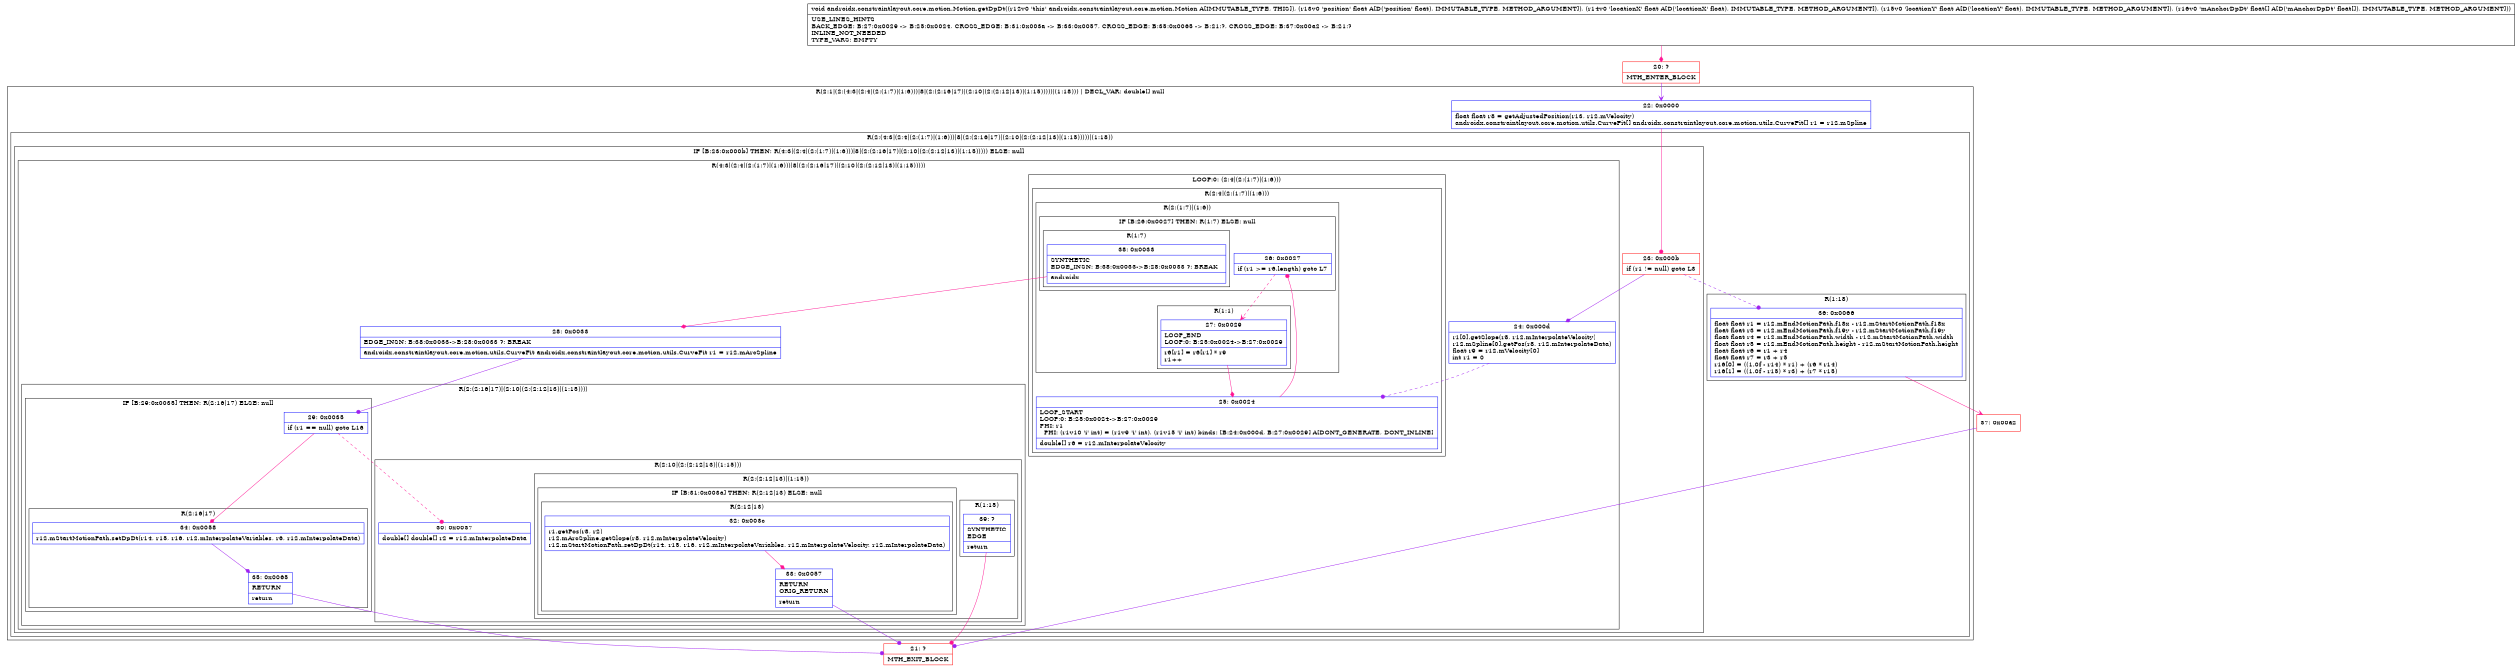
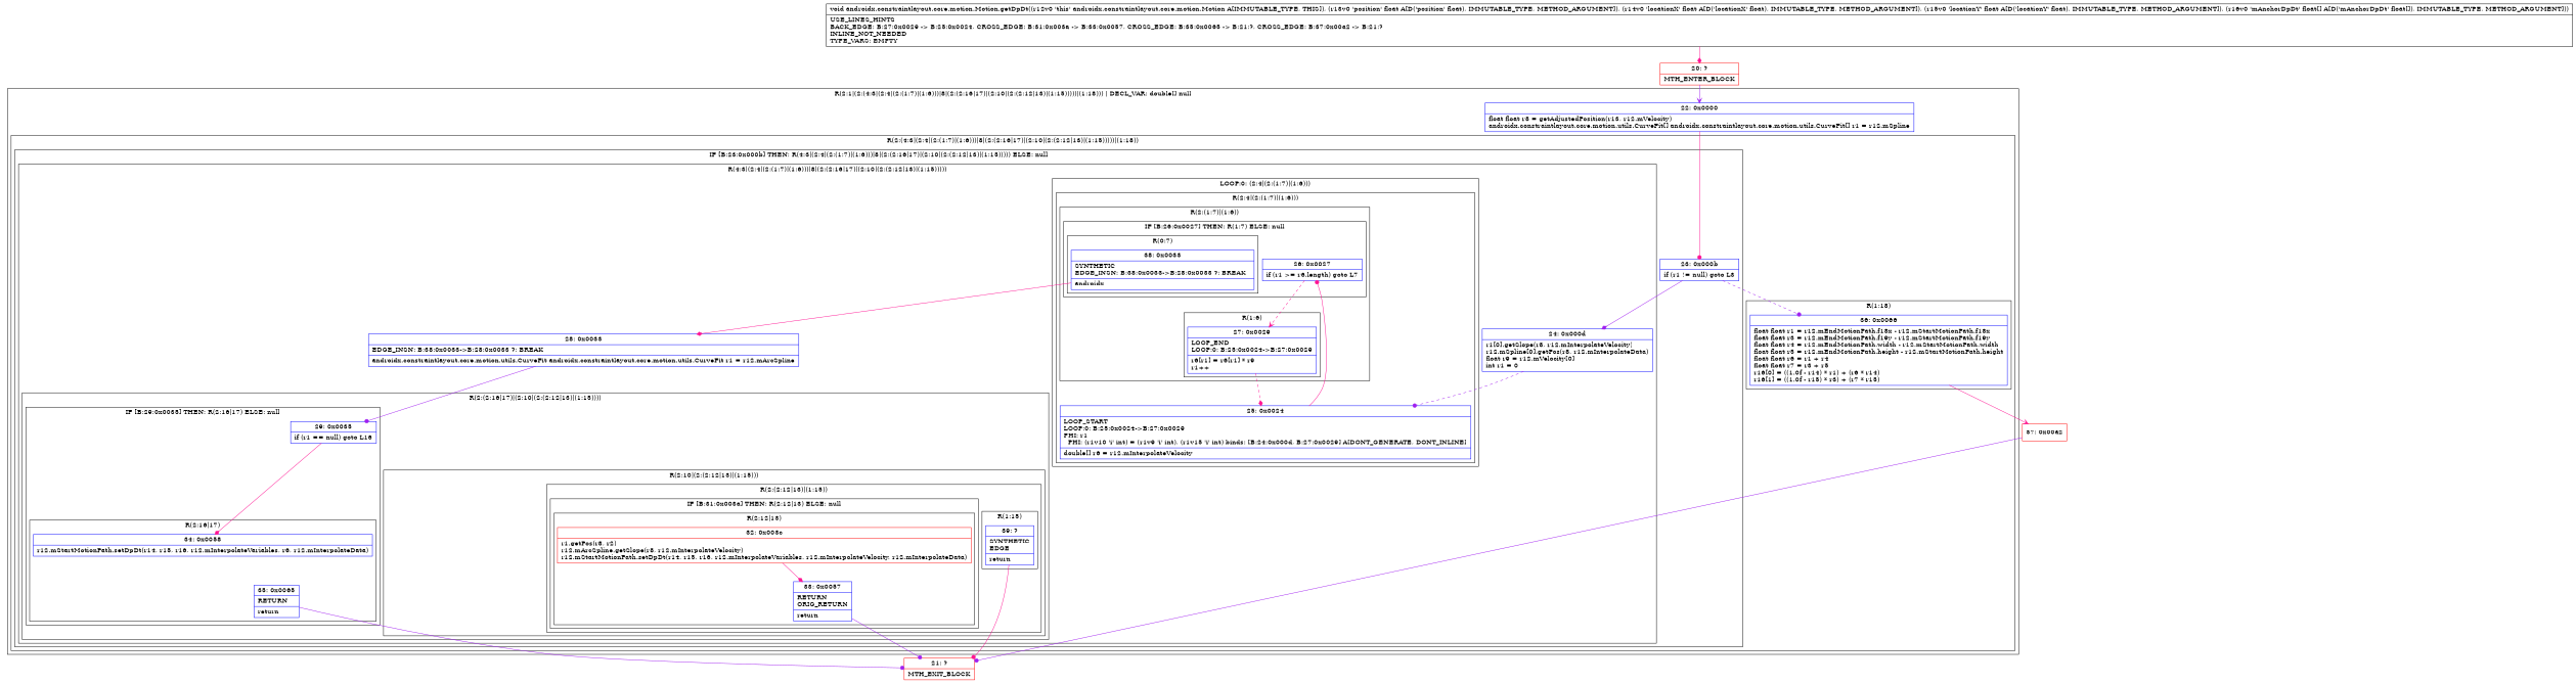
  digraph {
    node [color=blue shape=record]
    edge [arrowhead=dot color=deeppink]
    n1 [label="{38\:\ 0x0033|SYNTHETIC\lEDGE_INSN: B:38:0x0033\-\>B:28:0x0033 ?: BREAK  \l|androidx\l}"]
    n2 [label="{26\:\ 0x0027|if (r1 \>= r6.length) goto L7\l}"]
    n3 [label="{27\:\ 0x0029|LOOP_END\lLOOP:0: B:25:0x0024\-\>B:27:0x0029\l|r6[r1] = r6[r1] * r9\lr1++\l}"]
    n4 [label="{25\:\ 0x0024|LOOP_START\lLOOP:0: B:25:0x0024\-\>B:27:0x0029\lPHI: r1 \l  PHI: (r1v10 'i' int) = (r1v9 'i' int), (r1v15 'i' int) binds: [B:24:0x000d, B:27:0x0029] A[DONT_GENERATE, DONT_INLINE]\l|double[] r6 = r12.mInterpolateVelocity\l}"]
    n5 [label="{34\:\ 0x0058|r12.mStartMotionPath.setDpDt(r14, r15, r16, r12.mInterpolateVariables, r6, r12.mInterpolateData)\l}"]
    n6 [label="{35\:\ 0x0065|RETURN\l|return\l}"]
    n7 [label="{29\:\ 0x0035|if (r1 == null) goto L16\l}"]
-   n8 [label="{32\:\ 0x003c|r1.getPos(r8, r2)\lr12.mArcSpline.getSlope(r8, r12.mInterpolateVelocity)\lr12.mStartMotionPath.setDpDt(r14, r15, r16, r12.mInterpolateVariables, r12.mInterpolateVelocity, r12.mInterpolateData)\l}"]
+   n8 [color=red label="{32\:\ 0x003c|r1.getPos(r8, r2)\lr12.mArcSpline.getSlope(r8, r12.mInterpolateVelocity)\lr12.mStartMotionPath.setDpDt(r14, r15, r16, r12.mInterpolateVariables, r12.mInterpolateVelocity, r12.mInterpolateData)\l}"]
    n9 [label="{33\:\ 0x0057|RETURN\lORIG_RETURN\l|return\l}"]
    n10 [label="{39\:\ ?|SYNTHETIC\lEDGE\l|return\l}"]
-   n11 [label="{30\:\ 0x0037|double[] double[] r2 = r12.mInterpolateData\l}"]
    n12 [label="{24\:\ 0x000d|r1[0].getSlope(r8, r12.mInterpolateVelocity)\lr12.mSpline[0].getPos(r8, r12.mInterpolateData)\lfloat r9 = r12.mVelocity[0]\lint r1 = 0\l}"]
    n13 [label="{28\:\ 0x0033|EDGE_INSN: B:38:0x0033\-\>B:28:0x0033 ?: BREAK  \l|androidx.constraintlayout.core.motion.utils.CurveFit androidx.constraintlayout.core.motion.utils.CurveFit r1 = r12.mArcSpline\l}"]
-   n14 [color=red label="{23\:\ 0x000b|if (r1 != null) goto L3\l}"]
+   n14 [label="{23\:\ 0x000b|if (r1 != null) goto L3\l}"]
    n15 [label="{36\:\ 0x0066|float float r1 = r12.mEndMotionPath.f18x \- r12.mStartMotionPath.f18x\lfloat float r3 = r12.mEndMotionPath.f19y \- r12.mStartMotionPath.f19y\lfloat float r4 = r12.mEndMotionPath.width \- r12.mStartMotionPath.width\lfloat float r5 = r12.mEndMotionPath.height \- r12.mStartMotionPath.height\lfloat float r6 = r1 + r4\lfloat float r7 = r3 + r5\lr16[0] = ((1.0f \- r14) * r1) + (r6 * r14)\lr16[1] = ((1.0f \- r15) * r3) + (r7 * r15)\l}"]
    n16 [label="{22\:\ 0x0000|float float r8 = getAdjustedPosition(r13, r12.mVelocity)\landroidx.constraintlayout.core.motion.utils.CurveFit[] androidx.constraintlayout.core.motion.utils.CurveFit[] r1 = r12.mSpline\l}"]
    n17 [color=red label="{21\:\ ?|MTH_EXIT_BLOCK\l}"]
    n18 [color=red label="{37\:\ 0x00a2}"]
    n19 [color=red label="{20\:\ ?|MTH_ENTER_BLOCK\l}"]
    n20 [label="{void androidx.constraintlayout.core.motion.Motion.getDpDt((r12v0 'this' androidx.constraintlayout.core.motion.Motion A[IMMUTABLE_TYPE, THIS]), (r13v0 'position' float A[D('position' float), IMMUTABLE_TYPE, METHOD_ARGUMENT]), (r14v0 'locationX' float A[D('locationX' float), IMMUTABLE_TYPE, METHOD_ARGUMENT]), (r15v0 'locationY' float A[D('locationY' float), IMMUTABLE_TYPE, METHOD_ARGUMENT]), (r16v0 'mAnchorDpDt' float[] A[D('mAnchorDpDt' float[]), IMMUTABLE_TYPE, METHOD_ARGUMENT]))  | USE_LINES_HINTS\lBACK_EDGE: B:27:0x0029 \-\> B:25:0x0024, CROSS_EDGE: B:31:0x003a \-\> B:33:0x0057, CROSS_EDGE: B:35:0x0065 \-\> B:21:?, CROSS_EDGE: B:37:0x00a2 \-\> B:21:?\lINLINE_NOT_NEEDED\lTYPE_VARS: EMPTY\l}" color=""]
    subgraph cluster_1 {
      label="R(2:1|(2:(4:3|(2:4|(2:(1:7)|(1:6)))|8|(2:(2:16|17)|(2:10|(2:(2:12|13)|(1:15)))))|(1:18))) | DECL_VAR: double[] null\l"
      n16
      subgraph cluster_2 {
        label="R(2:(4:3|(2:4|(2:(1:7)|(1:6)))|8|(2:(2:16|17)|(2:10|(2:(2:12|13)|(1:15)))))|(1:18))"
        subgraph cluster_3 {
          label="IF [B:23:0x000b] THEN: R(4:3|(2:4|(2:(1:7)|(1:6)))|8|(2:(2:16|17)|(2:10|(2:(2:12|13)|(1:15))))) ELSE: null"
          n14
          subgraph cluster_4 {
            label="R(4:3|(2:4|(2:(1:7)|(1:6)))|8|(2:(2:16|17)|(2:10|(2:(2:12|13)|(1:15)))))"
            n12
            n13
            subgraph cluster_5 {
              label="LOOP:0: (2:4|(2:(1:7)|(1:6)))"
              subgraph cluster_6 {
                label="R(2:4|(2:(1:7)|(1:6)))"
                n4
                subgraph cluster_7 {
                  label="R(2:(1:7)|(1:6))"
                  subgraph cluster_8 {
                    label="IF [B:26:0x0027] THEN: R(1:7) ELSE: null"
                    n2
                    subgraph cluster_9 {
-                     label="R(1:7)"
+                     label="R(0:7)"
                      n1
                    }
                  }
                  subgraph cluster_10 {
-                   label="R(1:1)"
+                   label="R(1:6)"
                    n3
                  }
                }
              }
            }
            subgraph cluster_11 {
              label="R(2:(2:16|17)|(2:10|(2:(2:12|13)|(1:15))))"
              subgraph cluster_12 {
                label="IF [B:29:0x0035] THEN: R(2:16|17) ELSE: null"
                n7
                subgraph cluster_13 {
                  label="R(2:16|17)"
                  n5
                  n6
                }
              }
              subgraph cluster_14 {
                label="R(2:10|(2:(2:12|13)|(1:15)))"
-               n11
                subgraph cluster_15 {
                  label="R(2:(2:12|13)|(1:15))"
                  subgraph cluster_16 {
                    label="IF [B:31:0x003a] THEN: R(2:12|13) ELSE: null"
                    subgraph cluster_17 {
                      label="R(2:12|13)"
                      n8
                      n9
                    }
                  }
                  subgraph cluster_18 {
                    label="R(1:15)"
                    n10
                  }
                }
              }
            }
          }
        }
        subgraph cluster_19 {
          label="R(1:18)"
          n15
        }
      }
    }
    n1 -> n13 [arrowhead=diamond]
    n2 -> n3 [arrowhead=vee style=dashed]
-   n3 -> n4 [arrowhead=diamond]
+   n3 -> n4 [arrowhead=diamond style=dashed]
    n4 -> n2
-   n5 -> n6 [arrowhead=diamond color=purple]
    n6 -> n17 [color=purple]
    n7 -> n5 [arrowhead=diamond]
-   n7 -> n11 [style=dashed]
    n8 -> n9 [arrowhead=diamond]
    n9 -> n17 [color=purple]
    n10 -> n17
    n12 -> n4 [color=purple style=dashed]
    n13 -> n7 [color=purple]
    n14 -> n12 [arrowhead=diamond color=purple]
    n14 -> n15 [color=purple style=dashed]
    n15 -> n18 [arrowhead=vee]
    n16 -> n14
    n18 -> n17 [color=purple]
    n19 -> n16 [arrowhead=vee color=purple]
    n20 -> n19 [arrowhead=diamond]
  }
